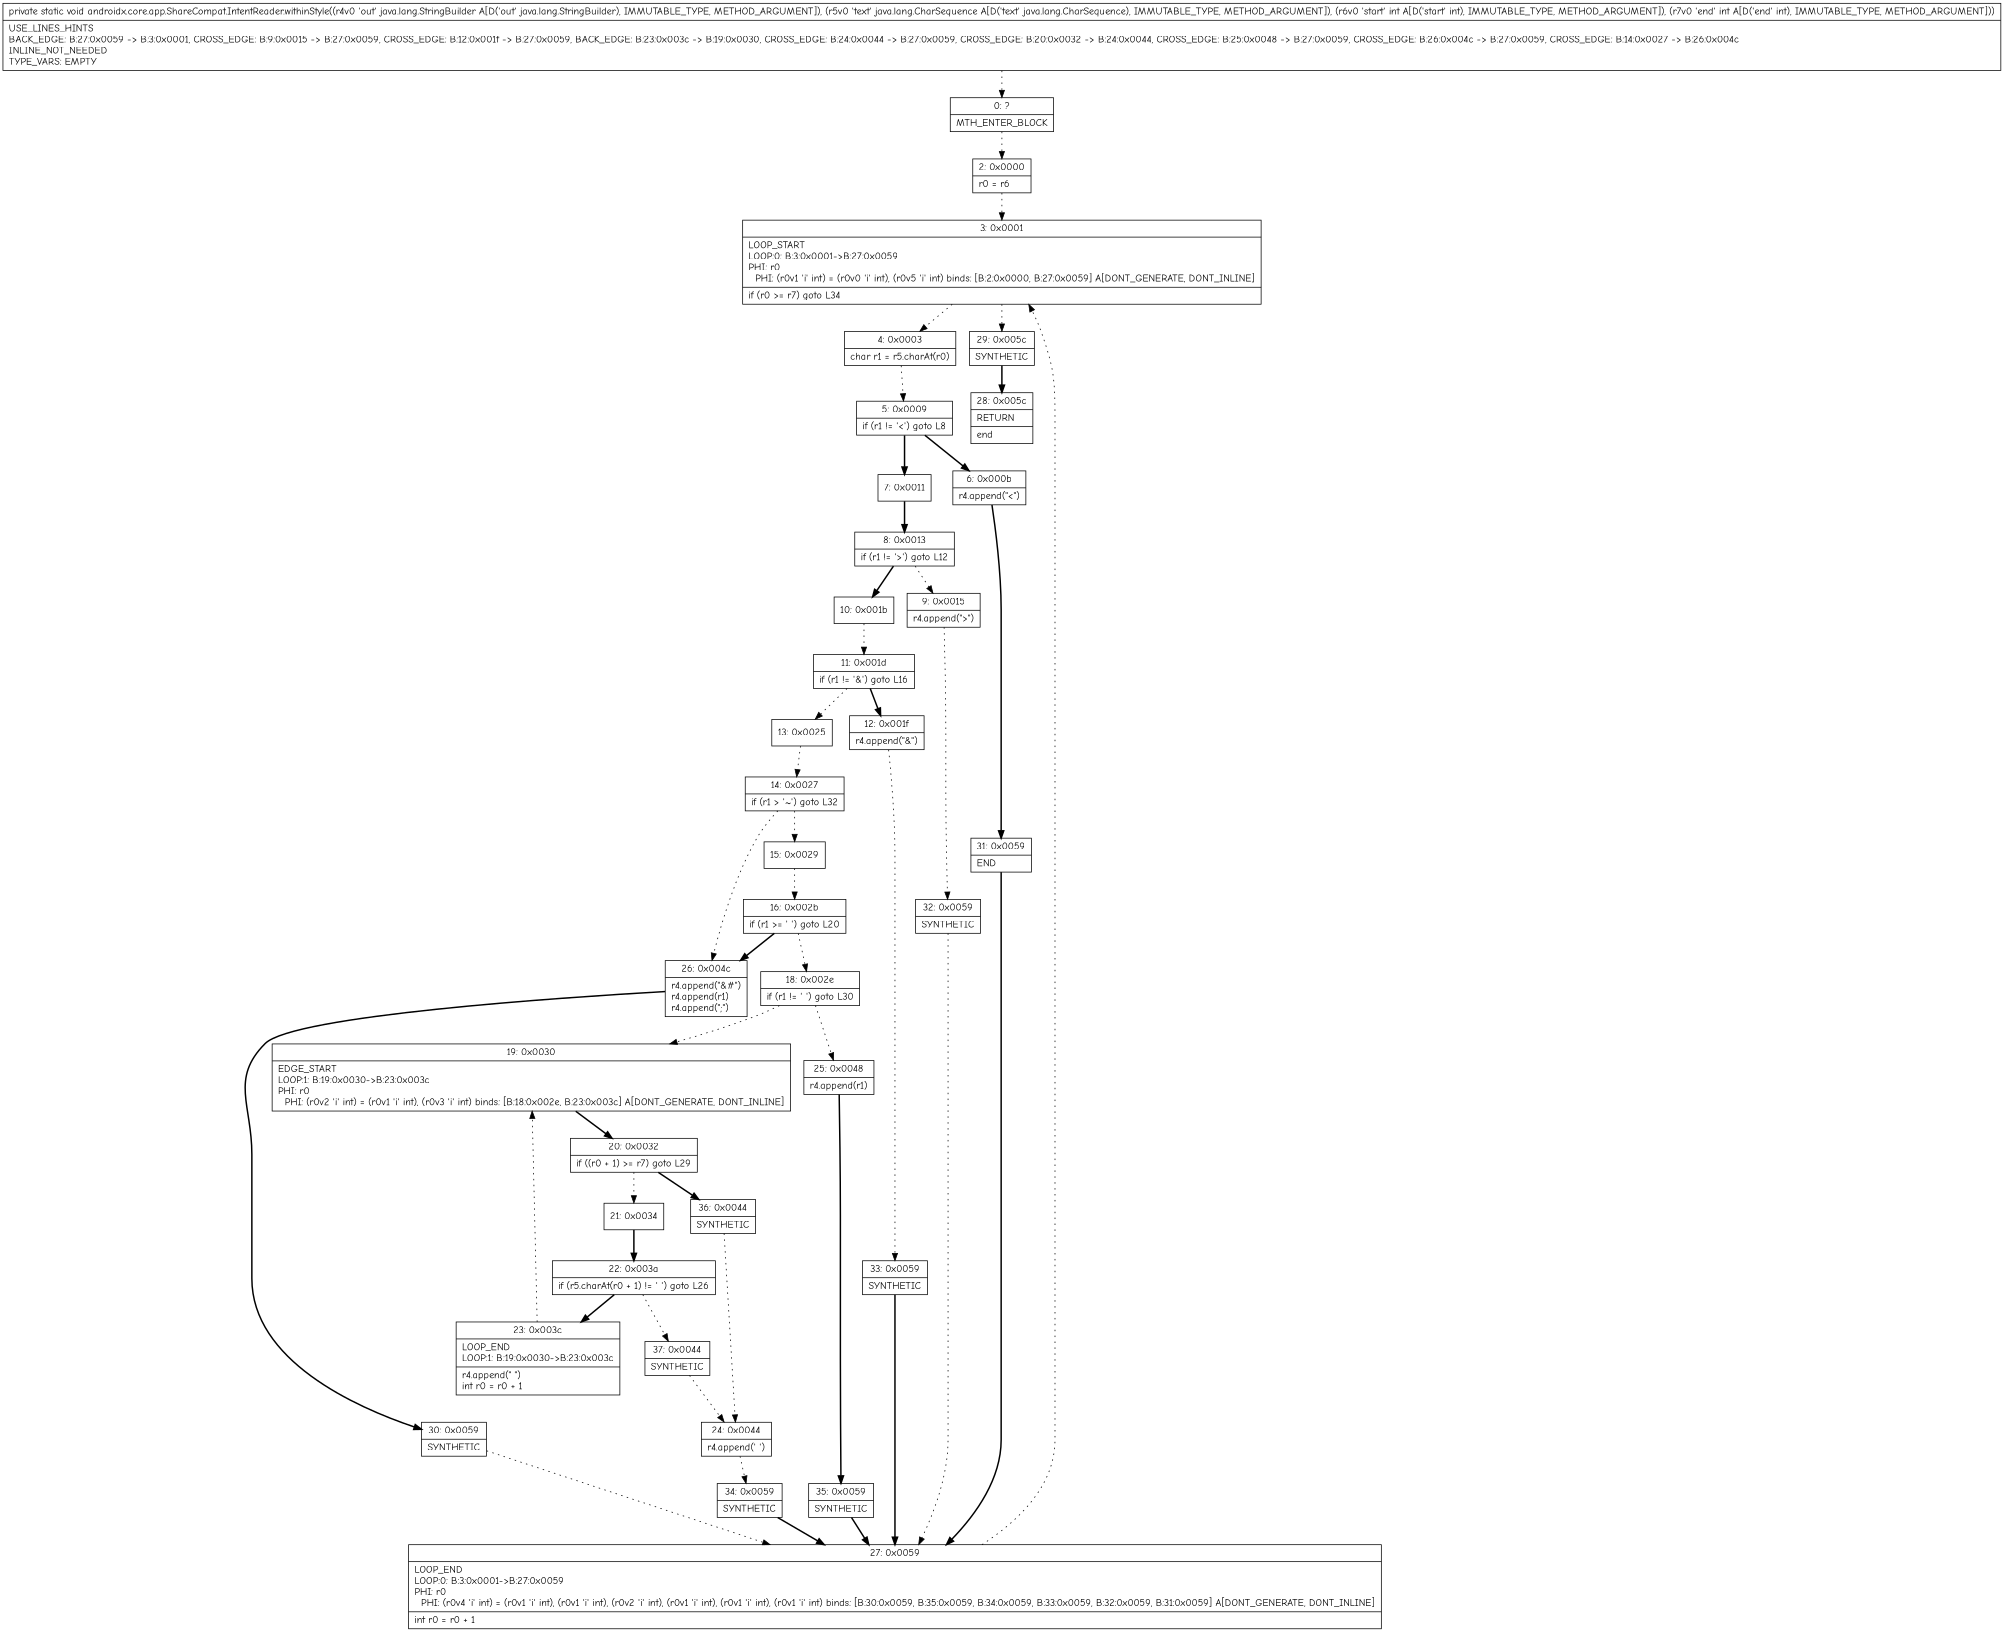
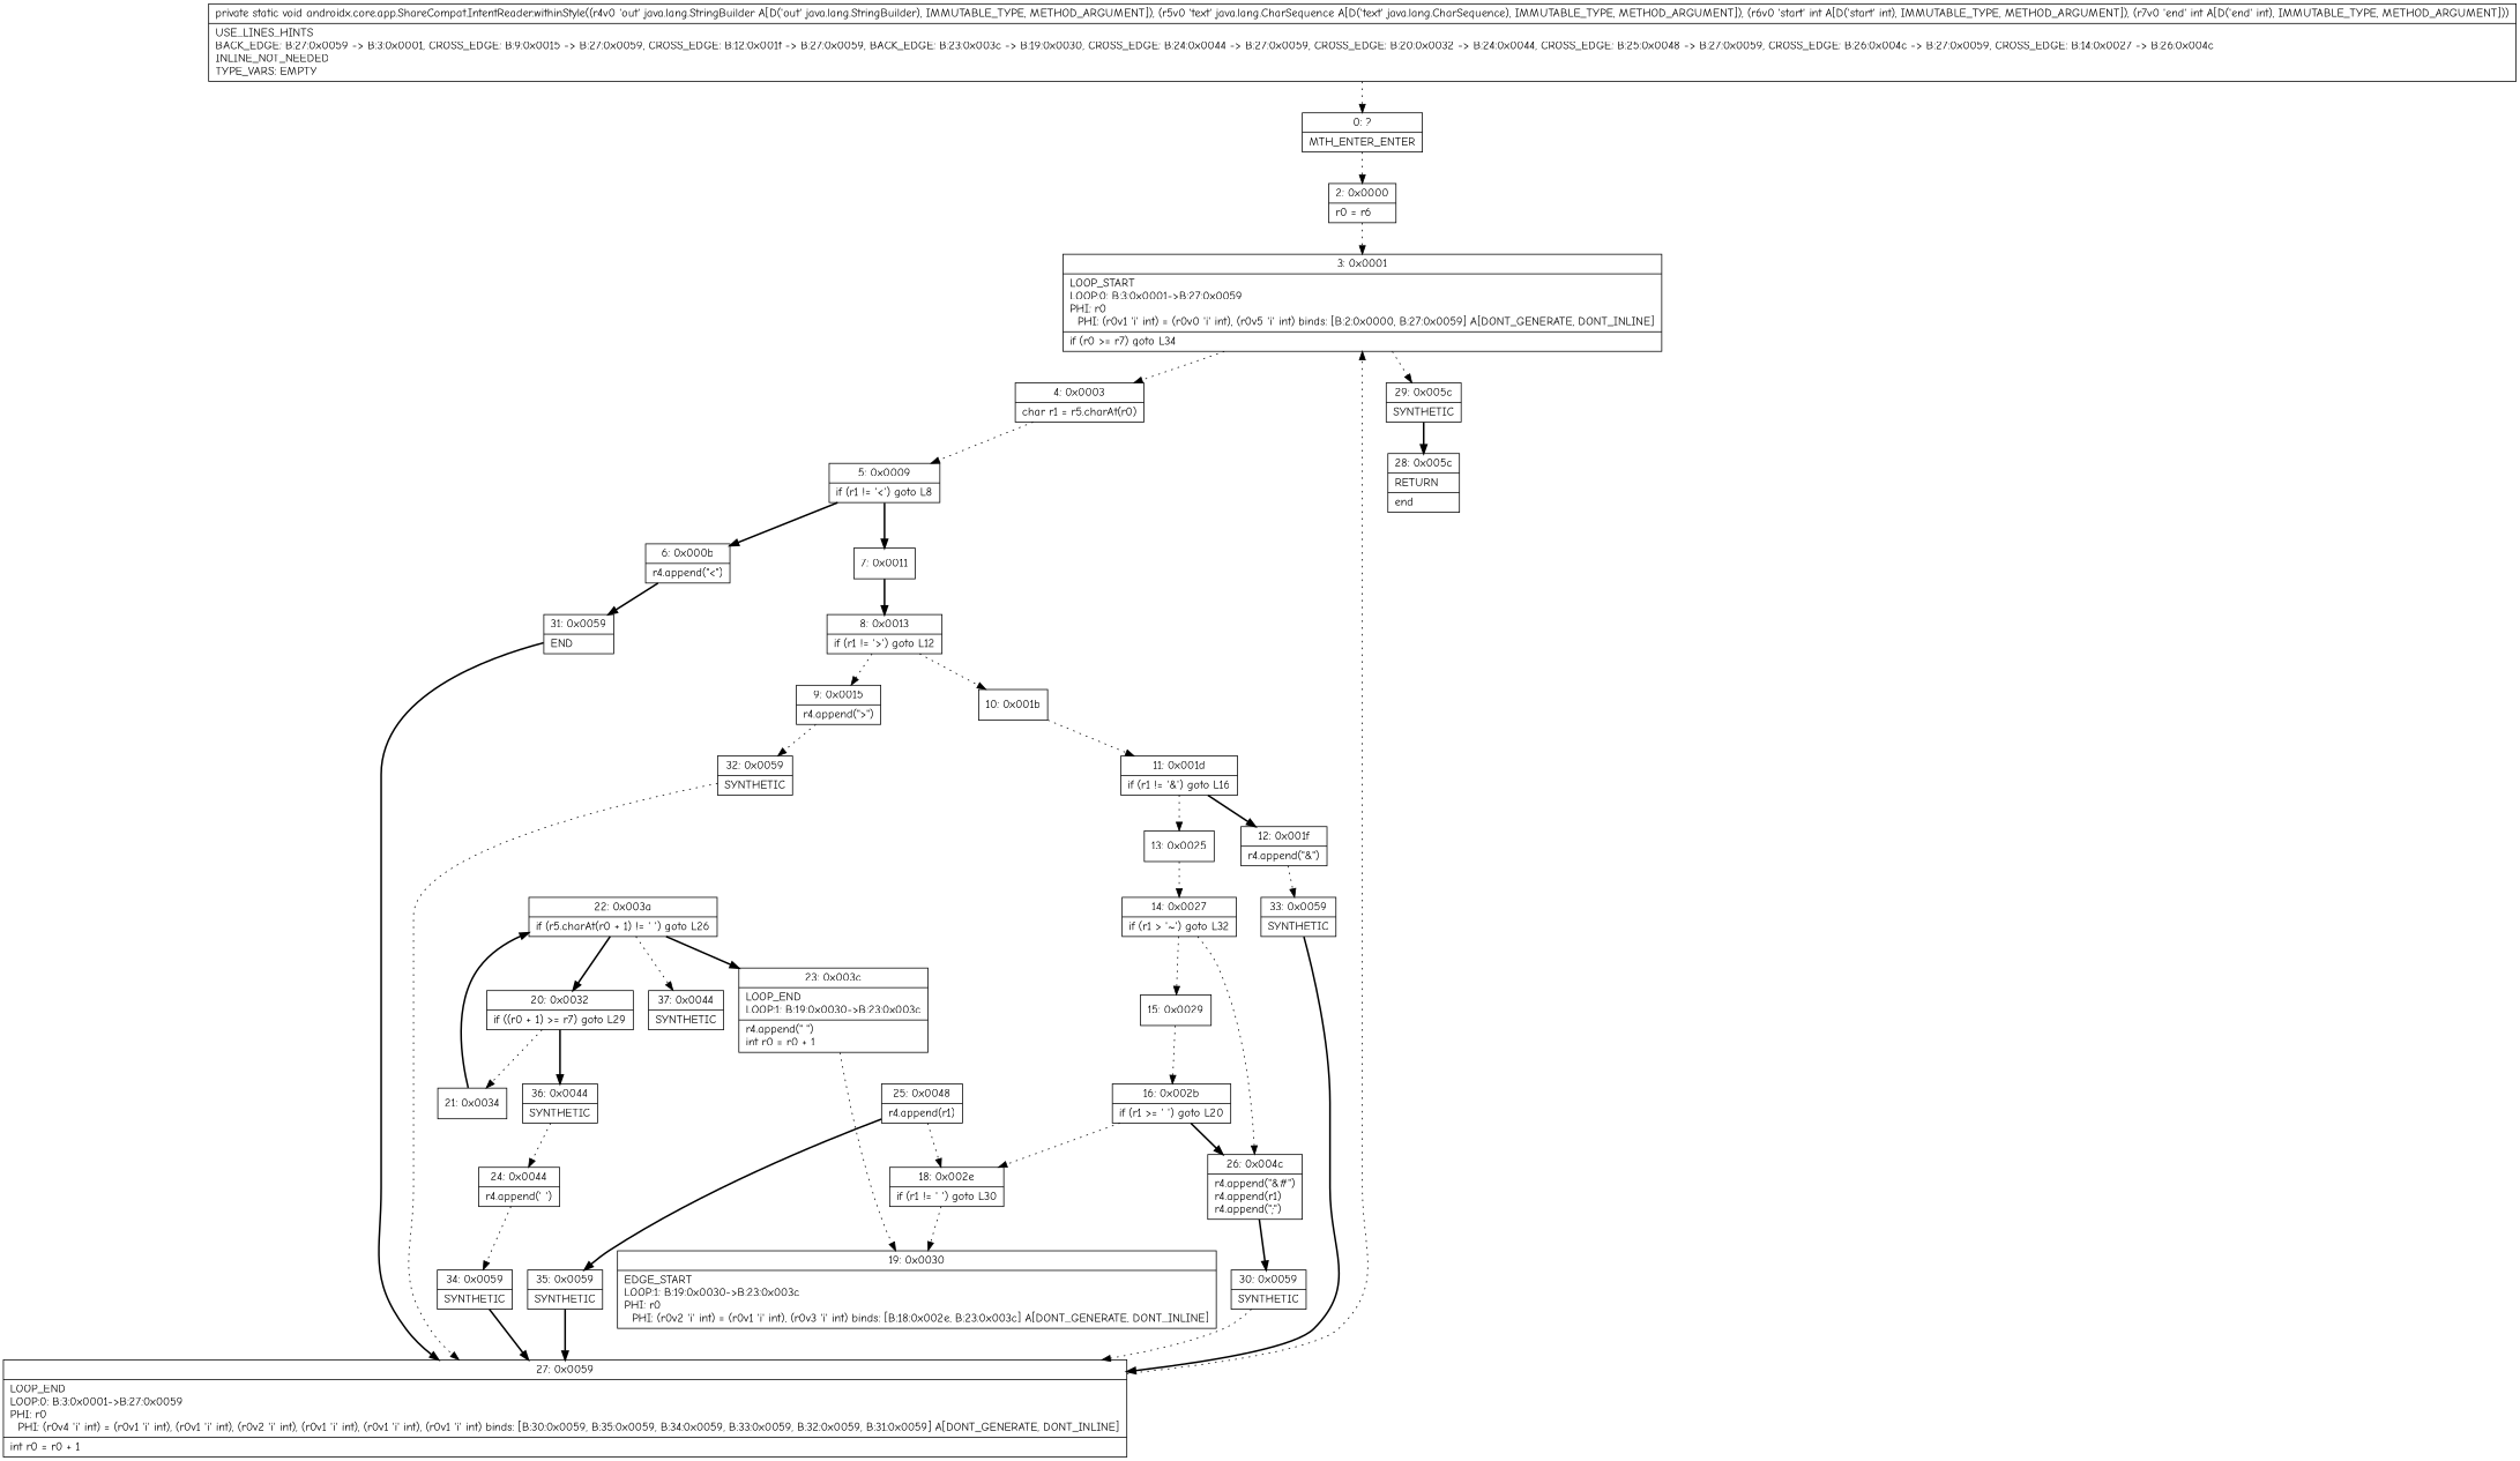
  digraph {
    fontname="Comic Neue"
    node [fontname="Comic Neue" shape=record]
    edge [fontname="Comic Neue" style=dotted]
-   n1 [label="{0\:\ ?|MTH_ENTER_BLOCK\l}"]
+   n1 [label="{0\:\ ?|MTH_ENTER_ENTER\l}"]
    n2 [label="{2\:\ 0x0000|r0 = r6\l}"]
    n3 [label="{3\:\ 0x0001|LOOP_START\lLOOP:0: B:3:0x0001\-\>B:27:0x0059\lPHI: r0 \l  PHI: (r0v1 'i' int) = (r0v0 'i' int), (r0v5 'i' int) binds: [B:2:0x0000, B:27:0x0059] A[DONT_GENERATE, DONT_INLINE]\l|if (r0 \>= r7) goto L34\l}"]
    n4 [label="{4\:\ 0x0003|char r1 = r5.charAt(r0)\l}"]
    n5 [label="{29\:\ 0x005c|SYNTHETIC\l}"]
    n6 [label="{5\:\ 0x0009|if (r1 != '\<') goto L8\l}"]
    n7 [label="{28\:\ 0x005c|RETURN\l|end\l}"]
    n8 [label="{6\:\ 0x000b|r4.append(\"&lt;\")\l}"]
    n9 [label="{7\:\ 0x0011}"]
    n10 [label="{31\:\ 0x0059|END\l}"]
    n11 [label="{8\:\ 0x0013|if (r1 != '\>') goto L12\l}"]
    n12 [label="{27\:\ 0x0059|LOOP_END\lLOOP:0: B:3:0x0001\-\>B:27:0x0059\lPHI: r0 \l  PHI: (r0v4 'i' int) = (r0v1 'i' int), (r0v1 'i' int), (r0v2 'i' int), (r0v1 'i' int), (r0v1 'i' int), (r0v1 'i' int) binds: [B:30:0x0059, B:35:0x0059, B:34:0x0059, B:33:0x0059, B:32:0x0059, B:31:0x0059] A[DONT_GENERATE, DONT_INLINE]\l|int r0 = r0 + 1\l}"]
    n13 [label="{9\:\ 0x0015|r4.append(\"&gt;\")\l}"]
    n14 [label="{10\:\ 0x001b}"]
    n15 [label="{32\:\ 0x0059|SYNTHETIC\l}"]
    n16 [label="{11\:\ 0x001d|if (r1 != '&') goto L16\l}"]
    n17 [label="{12\:\ 0x001f|r4.append(\"&amp;\")\l}"]
    n18 [label="{13\:\ 0x0025}"]
    n19 [label="{33\:\ 0x0059|SYNTHETIC\l}"]
    n20 [label="{14\:\ 0x0027|if (r1 \> '~') goto L32\l}"]
    n21 [label="{15\:\ 0x0029}"]
    n22 [label="{26\:\ 0x004c|r4.append(\"&#\")\lr4.append(r1)\lr4.append(\";\")\l}"]
    n23 [label="{16\:\ 0x002b|if (r1 \>= ' ') goto L20\l}"]
    n24 [label="{30\:\ 0x0059|SYNTHETIC\l}"]
    n25 [label="{18\:\ 0x002e|if (r1 != ' ') goto L30\l}"]
    n26 [label="{19\:\ 0x0030|EDGE_START\lLOOP:1: B:19:0x0030\-\>B:23:0x003c\lPHI: r0 \l  PHI: (r0v2 'i' int) = (r0v1 'i' int), (r0v3 'i' int) binds: [B:18:0x002e, B:23:0x003c] A[DONT_GENERATE, DONT_INLINE]\l}"]
    n27 [label="{25\:\ 0x0048|r4.append(r1)\l}"]
    n28 [label="{20\:\ 0x0032|if ((r0 + 1) \>= r7) goto L29\l}"]
    n29 [label="{35\:\ 0x0059|SYNTHETIC\l}"]
    n30 [label="{21\:\ 0x0034}"]
    n31 [label="{36\:\ 0x0044|SYNTHETIC\l}"]
    n32 [label="{22\:\ 0x003a|if (r5.charAt(r0 + 1) != ' ') goto L26\l}"]
    n33 [label="{24\:\ 0x0044|r4.append(' ')\l}"]
    n34 [label="{23\:\ 0x003c|LOOP_END\lLOOP:1: B:19:0x0030\-\>B:23:0x003c\l|r4.append(\"&nbsp;\")\lint r0 = r0 + 1\l}"]
    n35 [label="{37\:\ 0x0044|SYNTHETIC\l}"]
    n36 [label="{34\:\ 0x0059|SYNTHETIC\l}"]
    n37 [label="{private static void androidx.core.app.ShareCompat.IntentReader.withinStyle((r4v0 'out' java.lang.StringBuilder A[D('out' java.lang.StringBuilder), IMMUTABLE_TYPE, METHOD_ARGUMENT]), (r5v0 'text' java.lang.CharSequence A[D('text' java.lang.CharSequence), IMMUTABLE_TYPE, METHOD_ARGUMENT]), (r6v0 'start' int A[D('start' int), IMMUTABLE_TYPE, METHOD_ARGUMENT]), (r7v0 'end' int A[D('end' int), IMMUTABLE_TYPE, METHOD_ARGUMENT]))  | USE_LINES_HINTS\lBACK_EDGE: B:27:0x0059 \-\> B:3:0x0001, CROSS_EDGE: B:9:0x0015 \-\> B:27:0x0059, CROSS_EDGE: B:12:0x001f \-\> B:27:0x0059, BACK_EDGE: B:23:0x003c \-\> B:19:0x0030, CROSS_EDGE: B:24:0x0044 \-\> B:27:0x0059, CROSS_EDGE: B:20:0x0032 \-\> B:24:0x0044, CROSS_EDGE: B:25:0x0048 \-\> B:27:0x0059, CROSS_EDGE: B:26:0x004c \-\> B:27:0x0059, CROSS_EDGE: B:14:0x0027 \-\> B:26:0x004c\lINLINE_NOT_NEEDED\lTYPE_VARS: EMPTY\l}"]
    n1 -> n2
    n2 -> n3
    n3 -> n4
    n3 -> n5
    n4 -> n6
    n5 -> n7 [style=bold]
    n6 -> n8 [style=bold]
    n6 -> n9 [style=bold]
    n8 -> n10 [style=bold]
    n9 -> n11 [style=bold]
    n10 -> n12 [style=bold]
    n11 -> n13
-   n11 -> n14 [style=bold]
+   n11 -> n14
    n12 -> n3
    n13 -> n15
    n14 -> n16
    n15 -> n12
    n16 -> n17 [style=bold]
    n16 -> n18
    n17 -> n19
    n18 -> n20
    n19 -> n12 [style=bold]
    n20 -> n21
    n20 -> n22
    n21 -> n23
    n22 -> n24 [style=bold]
    n23 -> n22 [style=bold]
    n23 -> n25
    n24 -> n12
    n25 -> n26
-   n25 -> n27
-   n26 -> n28 [style=bold]
+   n27 -> n25
+   n32 -> n28 [style=bold]
    n27 -> n29 [style=bold]
    n28 -> n30
    n28 -> n31 [style=bold]
    n29 -> n12 [style=bold]
    n30 -> n32 [style=bold]
    n31 -> n33
    n32 -> n34 [style=bold]
    n32 -> n35
    n33 -> n36
    n34 -> n26
-   n35 -> n33
    n36 -> n12 [style=bold]
    n37 -> n1
  }
